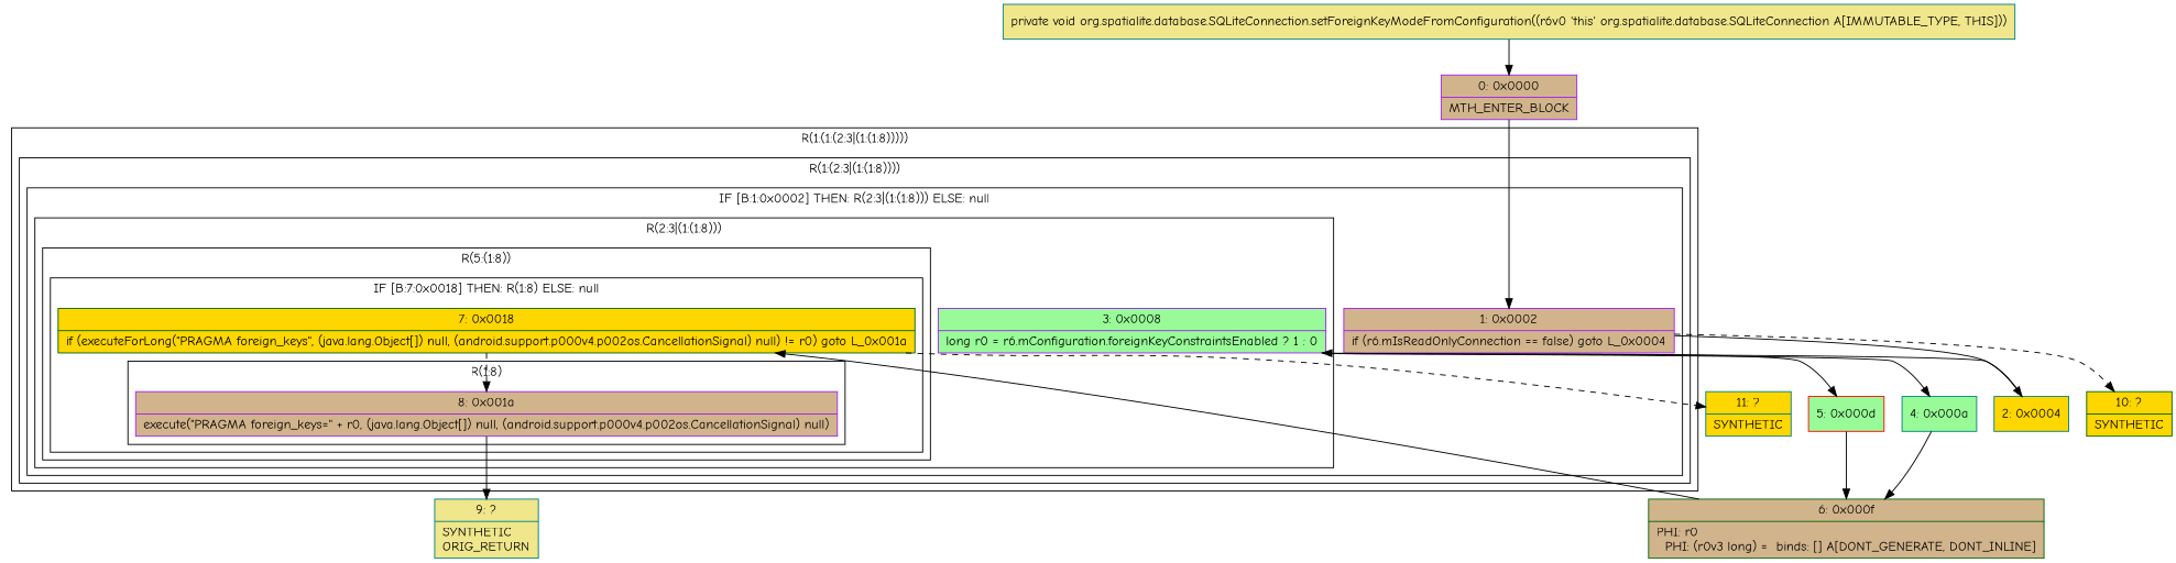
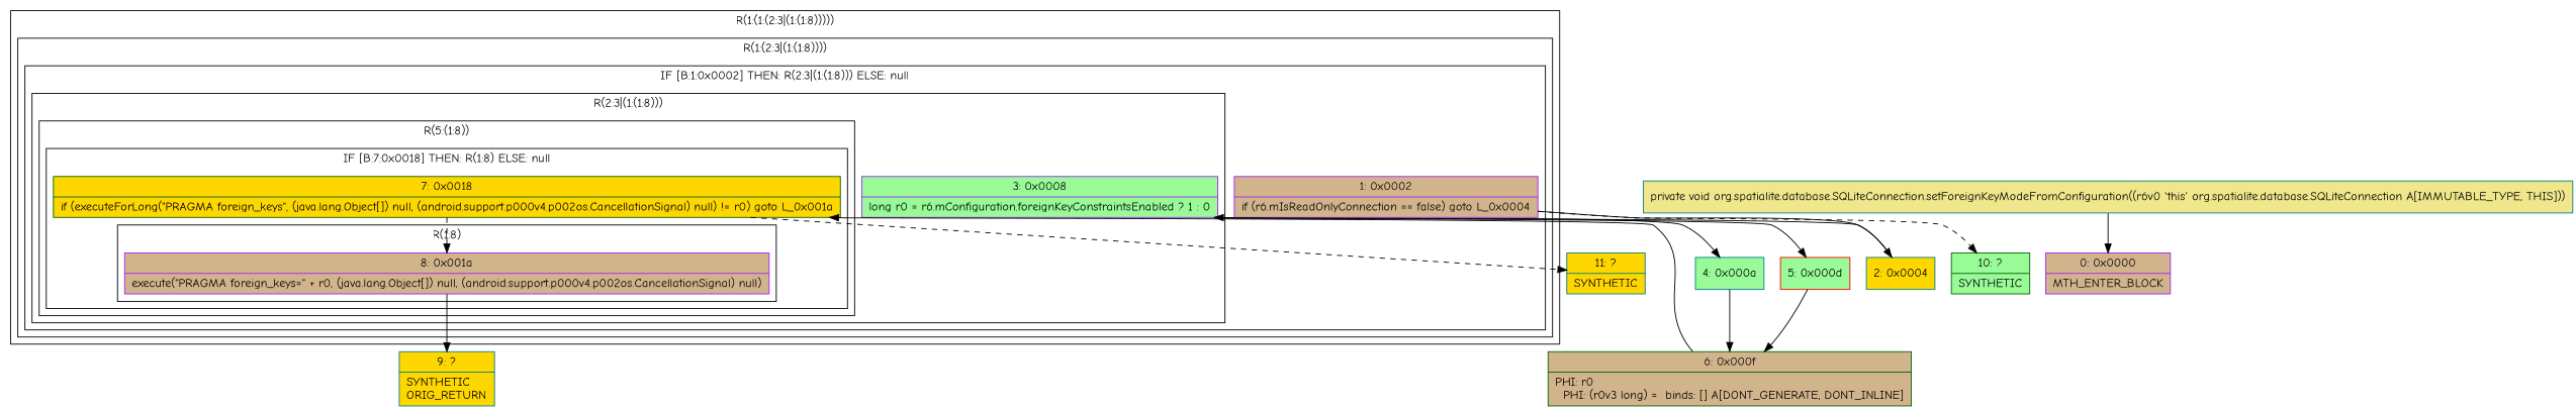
  digraph {
    fontname="Comic Neue"
    node [color=teal fillcolor=tan fontname="Comic Neue" shape=record style=filled]
    edge [fontname="Comic Neue"]
    n1 [color=purple label="{8\:\ 0x001a|execute(\"PRAGMA foreign_keys=\" + r0, (java.lang.Object[]) null, (android.support.p000v4.p002os.CancellationSignal) null)\l}"]
    n2 [color=darkgreen fillcolor=gold label="{7\:\ 0x0018|if (executeForLong(\"PRAGMA foreign_keys\", (java.lang.Object[]) null, (android.support.p000v4.p002os.CancellationSignal) null) != r0) goto L_0x001a\l}"]
    n3 [color=purple fillcolor=palegreen label="{3\:\ 0x0008|long r0 = r6.mConfiguration.foreignKeyConstraintsEnabled ? 1 : 0\l}"]
    n4 [color=purple label="{1\:\ 0x0002|if (r6.mIsReadOnlyConnection == false) goto L_0x0004\l}"]
-   n5 [fillcolor=khaki label="{9\:\ ?|SYNTHETIC\lORIG_RETURN\l}"]
+   n5 [fillcolor=gold label="{9\:\ ?|SYNTHETIC\lORIG_RETURN\l}"]
    n6 [fillcolor=gold label="{11\:\ ?|SYNTHETIC\l}"]
    n7 [fillcolor=palegreen label="{4\:\ 0x000a}"]
    n8 [color=red fillcolor=palegreen label="{5\:\ 0x000d}"]
    n9 [fillcolor=gold label="{2\:\ 0x0004}"]
-   n10 [color=darkgreen fillcolor=gold label="{10\:\ ?|SYNTHETIC\l}"]
+   n10 [color=darkgreen fillcolor=palegreen label="{10\:\ ?|SYNTHETIC\l}"]
    n11 [color=darkgreen label="{6\:\ 0x000f|PHI: r0 \l  PHI: (r0v3 long) =  binds: [] A[DONT_GENERATE, DONT_INLINE]\l}"]
    n12 [color=purple label="{0\:\ 0x0000|MTH_ENTER_BLOCK\l}"]
    n13 [fillcolor=khaki label="{private void org.spatialite.database.SQLiteConnection.setForeignKeyModeFromConfiguration((r6v0 'this' org.spatialite.database.SQLiteConnection A[IMMUTABLE_TYPE, THIS])) }"]
    subgraph cluster_1 {
      label="R(1:(1:(2:3|(1:(1:8)))))"
      subgraph cluster_2 {
        label="R(1:(2:3|(1:(1:8))))"
        subgraph cluster_3 {
          label="IF [B:1:0x0002] THEN: R(2:3|(1:(1:8))) ELSE: null"
          n4
          subgraph cluster_4 {
            label="R(2:3|(1:(1:8)))"
            n3
            subgraph cluster_5 {
              label="R(5:(1:8))"
              subgraph cluster_6 {
                label="IF [B:7:0x0018] THEN: R(1:8) ELSE: null"
                n2
                subgraph cluster_7 {
                  label="R(1:8)"
                  n1
                }
              }
            }
          }
        }
      }
    }
    n1 -> n5
    n2 -> n1 [style=dashed]
    n2 -> n6 [style=dashed]
    n3 -> n7
    n3 -> n8
    n4 -> n9
    n4 -> n10 [style=dashed]
    n7 -> n11
    n8 -> n11
    n9 -> n3
    n11 -> n2
-   n12 -> n4
    n13 -> n12
  }
